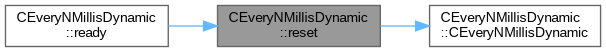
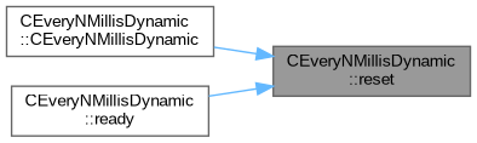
  digraph {
    fontname="Liberation Sans"
    rankdir=RL
    node [color=grey40 fillcolor=white fontname="Liberation Sans" fontsize=10 shape=box style=filled]
    edge [color=steelblue1 dir=back fontname="Liberation Sans" fontsize=10 labelfontname=Helvetica labelfontsize=10 style=solid]
    n1 [color=gray40 fillcolor=grey60 fontcolor=black height=0.2 label="CEveryNMillisDynamic\l::reset" width=0.4]
    n2 [height=0.2 label="CEveryNMillisDynamic\l::CEveryNMillisDynamic" width=0.4]
    n3 [height=0.2 label="CEveryNMillisDynamic\l::ready" width=0.4]
-   n2 -> n1
+   n1 -> n2
    n1 -> n3
  }
